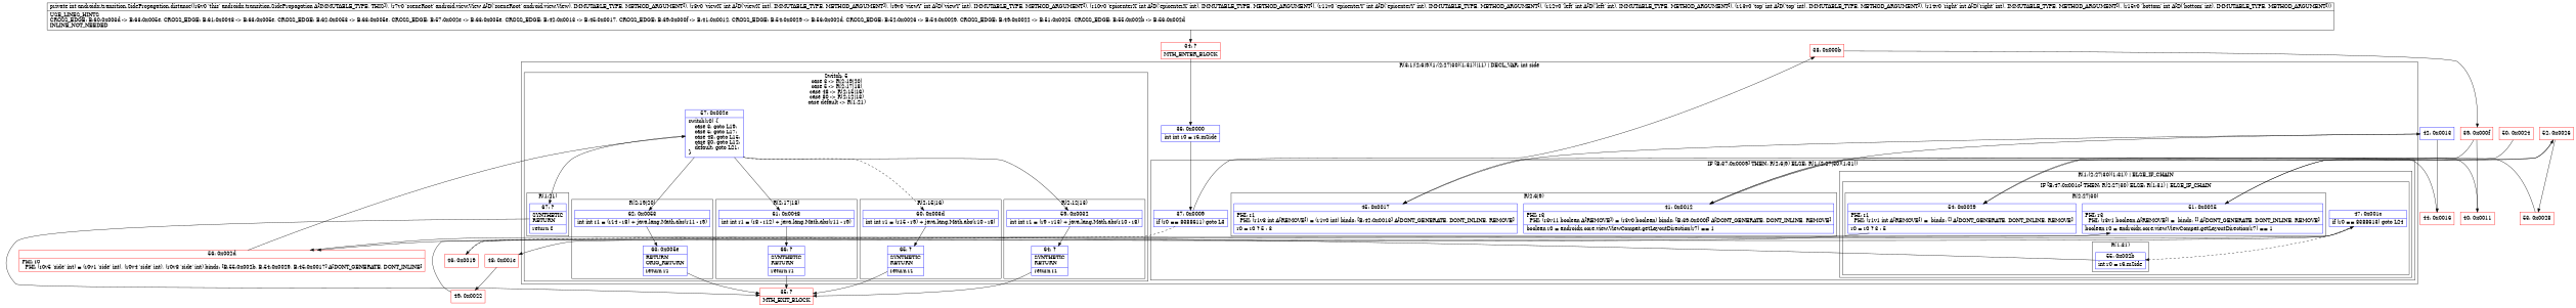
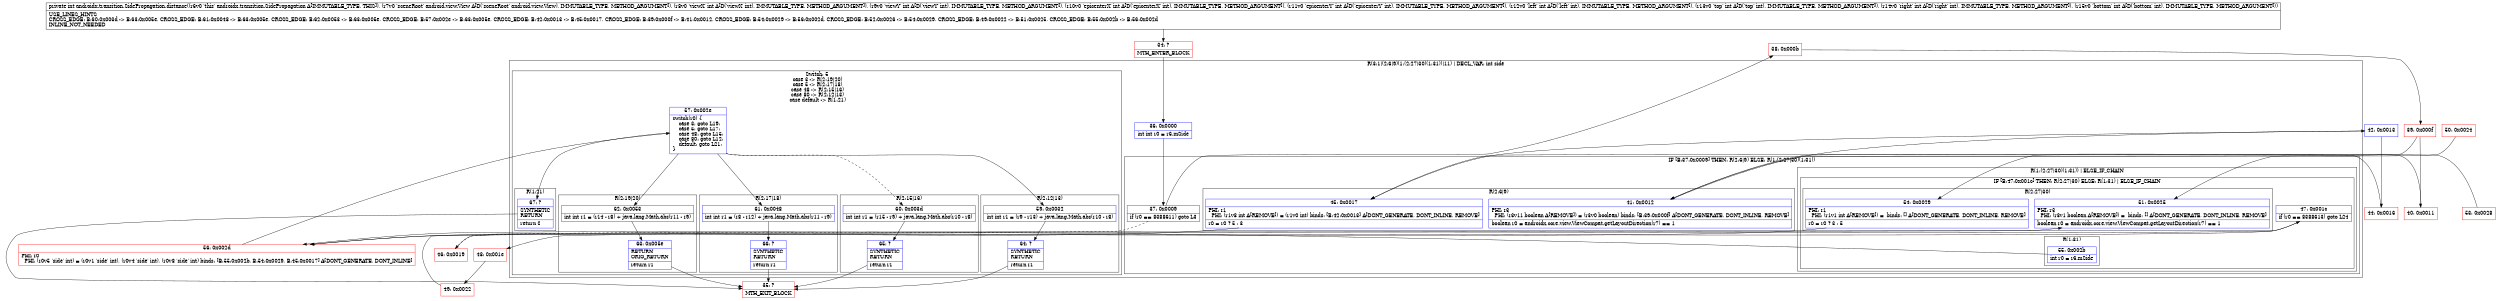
  digraph {
    node [color=blue shape=record]
    n1 [label="{41\:\ 0x0012|PHI: r3 \l  PHI: (r3v11 boolean A[REMOVE]) = (r3v0 boolean) binds: [B:39:0x000f] A[DONT_GENERATE, DONT_INLINE, REMOVE]\l|boolean r0 = androidx.core.view.ViewCompat.getLayoutDirection(r7) == 1\l}"]
    n2 [label="{45\:\ 0x0017|PHI: r1 \l  PHI: (r1v8 int A[REMOVE]) = (r1v0 int) binds: [B:42:0x0013] A[DONT_GENERATE, DONT_INLINE, REMOVE]\l|r0 = r0 ? 5 : 3\l}"]
    n3 [label="{51\:\ 0x0025|PHI: r3 \l  PHI: (r3v1 boolean A[REMOVE]) =  binds: [] A[DONT_GENERATE, DONT_INLINE, REMOVE]\l|boolean r0 = androidx.core.view.ViewCompat.getLayoutDirection(r7) == 1\l}"]
    n4 [label="{54\:\ 0x0029|PHI: r1 \l  PHI: (r1v1 int A[REMOVE]) =  binds: [] A[DONT_GENERATE, DONT_INLINE, REMOVE]\l|r0 = r0 ? 3 : 5\l}"]
    n5 [label="{55\:\ 0x002b|int r0 = r6.mSide\l}"]
    n6 [label="{47\:\ 0x001c|if (r0 == 8388613) goto L24\l}"]
    n7 [label="{37\:\ 0x0009|if (r0 == 8388611) goto L3\l}"]
    n8 [label="{62\:\ 0x0053|int int r1 = (r14 \- r8) + java.lang.Math.abs(r11 \- r9)\l}"]
    n9 [label="{63\:\ 0x005e|RETURN\lORIG_RETURN\l|return r1\l}"]
    n10 [label="{61\:\ 0x0048|int int r1 = (r8 \- r12) + java.lang.Math.abs(r11 \- r9)\l}"]
    n11 [label="{66\:\ ?|SYNTHETIC\lRETURN\l|return r1\l}"]
    n12 [label="{60\:\ 0x003d|int int r1 = (r15 \- r9) + java.lang.Math.abs(r10 \- r8)\l}"]
    n13 [label="{65\:\ ?|SYNTHETIC\lRETURN\l|return r1\l}"]
    n14 [label="{59\:\ 0x0032|int int r1 = (r9 \- r13) + java.lang.Math.abs(r10 \- r8)\l}"]
    n15 [label="{64\:\ ?|SYNTHETIC\lRETURN\l|return r1\l}"]
    n16 [label="{67\:\ ?|SYNTHETIC\lRETURN\l|return 0\l}"]
    n17 [label="{57\:\ 0x002e|switch(r0) \{\l    case 3: goto L19;\l    case 5: goto L17;\l    case 48: goto L15;\l    case 80: goto L12;\l    default: goto L21;\l\}\l}"]
    n18 [label="{36\:\ 0x0000|int int r0 = r6.mSide\l}"]
    n19 [label="{42\:\ 0x0013}"]
    n20 [color=red label="{56\:\ 0x002d|PHI: r0 \l  PHI: (r0v5 'side' int) = (r0v1 'side' int), (r0v4 'side' int), (r0v8 'side' int) binds: [B:55:0x002b, B:54:0x0029, B:45:0x0017] A[DONT_GENERATE, DONT_INLINE]\l}"]
-   n21 [color=red label="{52\:\ 0x0026}"]
    n22 [color=red label="{48\:\ 0x001e}"]
    n23 [color=red label="{38\:\ 0x000b}"]
    n24 [color=red label="{46\:\ 0x0019}"]
    n25 [color=red label="{35\:\ ?|MTH_EXIT_BLOCK\l}"]
    n26 [color=red label="{39\:\ 0x000f}"]
    n27 [color=red label="{44\:\ 0x0016}"]
    n28 [color=red label="{49\:\ 0x0022}"]
    n29 [color=red label="{53\:\ 0x0028}"]
    n30 [color=red label="{34\:\ ?|MTH_ENTER_BLOCK\l}"]
    n31 [color=red label="{40\:\ 0x0011}"]
    n32 [color=red label="{50\:\ 0x0024}"]
    n33 [label="{private int androidx.transition.SidePropagation.distance((r6v0 'this' androidx.transition.SidePropagation A[IMMUTABLE_TYPE, THIS]), (r7v0 'sceneRoot' android.view.View A[D('sceneRoot' android.view.View), IMMUTABLE_TYPE, METHOD_ARGUMENT]), (r8v0 'viewX' int A[D('viewX' int), IMMUTABLE_TYPE, METHOD_ARGUMENT]), (r9v0 'viewY' int A[D('viewY' int), IMMUTABLE_TYPE, METHOD_ARGUMENT]), (r10v0 'epicenterX' int A[D('epicenterX' int), IMMUTABLE_TYPE, METHOD_ARGUMENT]), (r11v0 'epicenterY' int A[D('epicenterY' int), IMMUTABLE_TYPE, METHOD_ARGUMENT]), (r12v0 'left' int A[D('left' int), IMMUTABLE_TYPE, METHOD_ARGUMENT]), (r13v0 'top' int A[D('top' int), IMMUTABLE_TYPE, METHOD_ARGUMENT]), (r14v0 'right' int A[D('right' int), IMMUTABLE_TYPE, METHOD_ARGUMENT]), (r15v0 'bottom' int A[D('bottom' int), IMMUTABLE_TYPE, METHOD_ARGUMENT]))  | USE_LINES_HINTS\lCROSS_EDGE: B:60:0x003d \-\> B:63:0x005e, CROSS_EDGE: B:61:0x0048 \-\> B:63:0x005e, CROSS_EDGE: B:62:0x0053 \-\> B:63:0x005e, CROSS_EDGE: B:57:0x002e \-\> B:63:0x005e, CROSS_EDGE: B:42:0x0013 \-\> B:45:0x0017, CROSS_EDGE: B:39:0x000f \-\> B:41:0x0012, CROSS_EDGE: B:54:0x0029 \-\> B:56:0x002d, CROSS_EDGE: B:52:0x0026 \-\> B:54:0x0029, CROSS_EDGE: B:49:0x0022 \-\> B:51:0x0025, CROSS_EDGE: B:55:0x002b \-\> B:56:0x002d\lINLINE_NOT_NEEDED\l}" color=""]
    subgraph cluster_1 {
      label="R(3:1|(2:6|9)(1:(2:27|30)(1:31))|11) | DECL_VAR: int side\l"
      n18
      subgraph cluster_2 {
        label="IF [B:37:0x0009] THEN: R(2:6|9) ELSE: R(1:(2:27|30)(1:31))"
        n7
        subgraph cluster_3 {
          label="R(2:6|9)"
          n1
          n2
        }
        subgraph cluster_4 {
          label="R(1:(2:27|30)(1:31)) | ELSE_IF_CHAIN\l"
          subgraph cluster_5 {
            label="IF [B:47:0x001c] THEN: R(2:27|30) ELSE: R(1:31) | ELSE_IF_CHAIN\l"
            n6
            subgraph cluster_6 {
              label="R(2:27|30)"
              n3
              n4
            }
            subgraph cluster_7 {
              label="R(1:31)"
              n5
            }
          }
        }
      }
      subgraph cluster_8 {
        label="Switch: 5\n case 3 -> R(2:19|20)\n case 5 -> R(2:17|18)\n case 48 -> R(2:15|16)\n case 80 -> R(2:12|13)\n case default -> R(1:21)"
        n17
        subgraph cluster_9 {
          label="R(2:19|20)"
          n8
          n9
        }
        subgraph cluster_10 {
          label="R(2:17|18)"
          n10
          n11
        }
        subgraph cluster_11 {
          label="R(2:15|16)"
          n12
          n13
        }
        subgraph cluster_12 {
          label="R(2:12|13)"
          n14
          n15
        }
        subgraph cluster_13 {
          label="R(1:21)"
          n16
        }
      }
    }
    n1 -> n19
-   n3 -> n21
+   n2 -> n20
    n4 -> n20
    n5 -> n20
-   n6 -> n5 [style=dashed]
    n6 -> n22
    n7 -> n23
    n7 -> n24 [style=dashed]
    n8 -> n9
    n9 -> n25
    n10 -> n11
    n11 -> n25
    n12 -> n13
    n13 -> n25
    n14 -> n15
    n15 -> n25
    n16 -> n25
    n17 -> n8
    n17 -> n10
    n17 -> n12 [style=dashed]
    n17 -> n14
    n17 -> n16
    n18 -> n7
    n19 -> n2
    n19 -> n27
    n20 -> n17
-   n21 -> n4
-   n21 -> n29
    n22 -> n28
    n23 -> n26
    n24 -> n6
    n26 -> n1
    n26 -> n31
    n27 -> n2
    n28 -> n3
    n29 -> n4
    n30 -> n18
    n31 -> n1
    n32 -> n3
    n33 -> n30
  }
